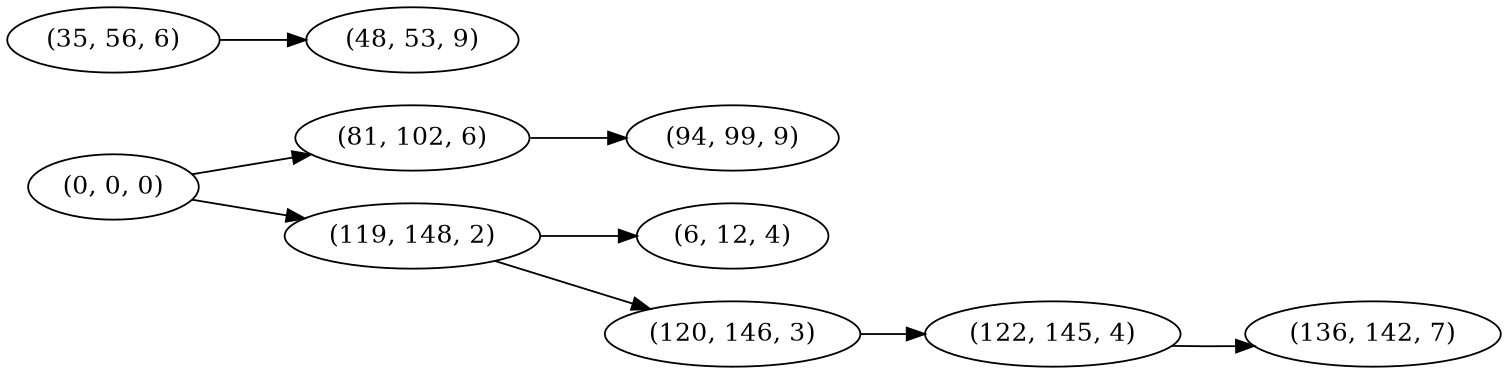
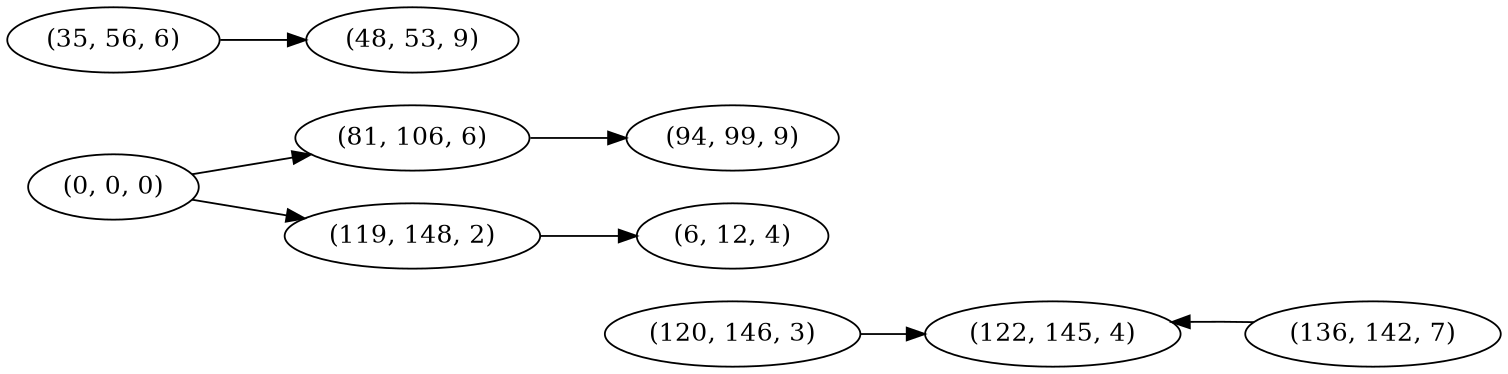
  digraph {
    rankdir=LR
    "(0, 0, 0)"
-   "(81, 102, 6)"
+   "(81, 102, 6)" [label="(81, 106, 6)"]
    "(119, 148, 2)"
    "(35, 56, 6)"
    "(48, 53, 9)"
    "(94, 99, 9)"
    "(6, 12, 4)"
    "(120, 146, 3)"
    "(122, 145, 4)"
    "(136, 142, 7)"
    "(0, 0, 0)" -> "(81, 102, 6)"
    "(0, 0, 0)" -> "(119, 148, 2)"
    "(81, 102, 6)" -> "(94, 99, 9)"
    "(119, 148, 2)" -> "(6, 12, 4)"
-   "(119, 148, 2)" -> "(120, 146, 3)"
    "(35, 56, 6)" -> "(48, 53, 9)"
    "(120, 146, 3)" -> "(122, 145, 4)"
-   "(122, 145, 4)" -> "(136, 142, 7)"
+   "(136, 142, 7)" -> "(122, 145, 4)"
  }
